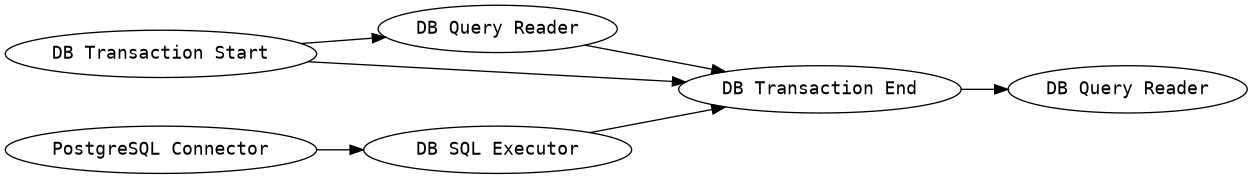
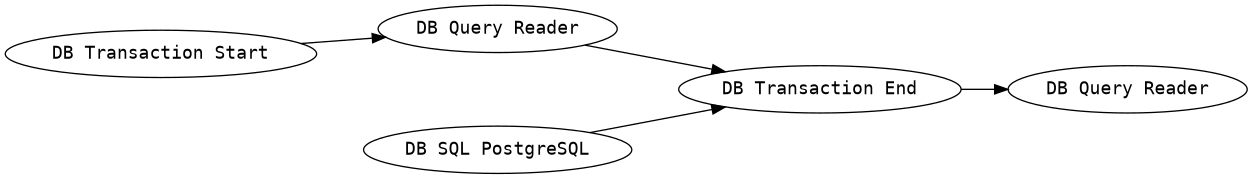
  digraph {
    fontname="DejaVu Sans Mono"
    rankdir=LR
    node [fontname="DejaVu Sans Mono"]
    edge [fontname="DejaVu Sans Mono"]
    n1 [label="DB Transaction Start"]
    n2 [label="DB Query Reader"]
    n3 [label="DB Transaction End"]
    n4 [label="DB Query Reader"]
-   n5 [label="PostgreSQL Connector"]
-   n6 [label="DB SQL Executor"]
+   n6 [label="DB SQL PostgreSQL"]
    n1 -> n2
-   n1 -> n3
    n2 -> n3
    n3 -> n4
-   n5 -> n6
    n6 -> n3
  }
